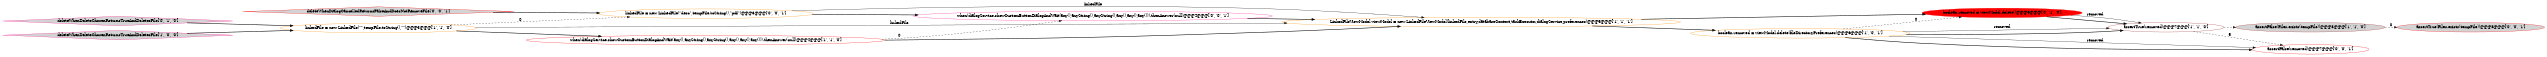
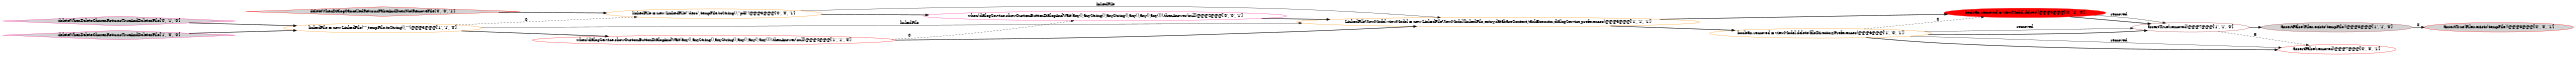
  digraph {
    rankdir=LR
    node [color=red fillcolor=white shape=ellipse style=filled]
    edge [style=bold]
    n1 [color=brown fillcolor=lightgray label="assertFalse(Files.exists(tempFile))@@@8@@@['1', '1', '0']"]
    n2 [fillcolor=lightgray label="assertTrue(Files.exists(tempFile))@@@8@@@['0', '0', '1']"]
    n3 [color=deeppink fillcolor=lightgray label="deleteWhenDeleteChosenReturnsTrueAndDeletesFile['0', '1', '0']" shape=diamond]
    n4 [color=darkorange label="linkedFile = new LinkedFile(\"\",tempFile.toString(),\"\")@@@3@@@['1', '1', '0']"]
    n5 [color=darkorange label="linkedFile = new LinkedFile(\"desc\",tempFile.toString(),\"pdf\")@@@3@@@['0', '0', '1']"]
    n6 [color=darkorange label="LinkedFileViewModel viewModel = new LinkedFileViewModel(linkedFile,entry,databaseContext,taskExecutor,dialogService,preferences)@@@5@@@['1', '1', '1']"]
    n7 [label="when(dialogService.showCustomButtonDialogAndWait(any(),anyString(),anyString(),any(),any(),any())).thenAnswer(null)@@@4@@@['1', '1', '0']"]
    n8 [fillcolor=red label="boolean removed = viewModel.delete()@@@6@@@['0', '1', '0']"]
    n9 [color=brown label="assertTrue(removed)@@@7@@@['1', '1', '0']"]
    n10 [label="assertFalse(removed)@@@7@@@['0', '0', '1']"]
    n11 [color=deeppink label="when(dialogService.showCustomButtonDialogAndWait(any(),anyString(),anyString(),any(),any(),any())).thenAnswer(null)@@@4@@@['0', '0', '1']"]
    n12 [color=darkorange label="boolean removed = viewModel.delete(fileDirectoryPreferences)@@@6@@@['1', '0', '1']"]
    n13 [fillcolor=lightgray label="deleteWhenDialogCancelledReturnsFalseAndDoesNotRemoveFile['0', '0', '1']" shape=diamond]
    n14 [color=deeppink fillcolor=lightgray label="deleteWhenDeleteChosenReturnsTrueAndDeletesFile['1', '0', '0']" shape=diamond]
-   n1 -> n2 [label=0 style=dashed]
+   n1 -> n2 [label=0]
    n3 -> n4
    n4 -> n5 [label=0 style=dashed]
    n4 -> n6 [label=linkedFile style=solid]
    n4 -> n7
    n5 -> n6 [label=linkedFile style=solid]
    n5 -> n11
    n6 -> n8
    n6 -> n12
    n7 -> n6
    n7 -> n11 [label=0 style=dashed]
    n8 -> n9 [label=removed style=solid]
    n8 -> n9
-   n9 -> n1 [style=dashed]
+   n9 -> n1
    n9 -> n10 [label=5 style=dashed]
    n11 -> n6
    n12 -> n8 [label=0 style=dashed]
    n12 -> n9 [label=removed style=solid]
    n12 -> n9
    n12 -> n10 [label=removed style=solid]
    n12 -> n10
    n13 -> n5
    n14 -> n4
  }
